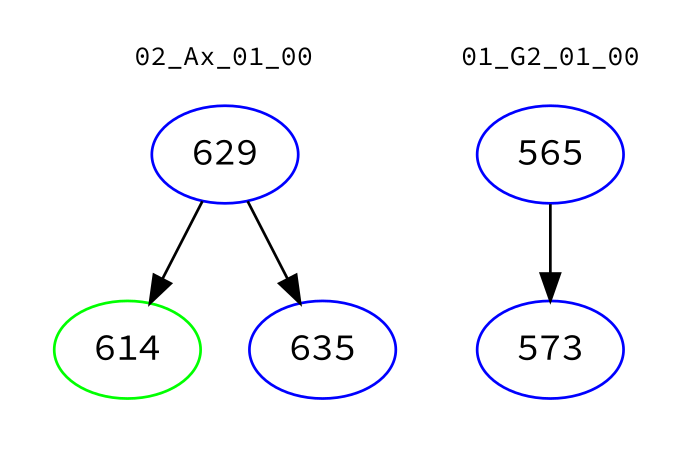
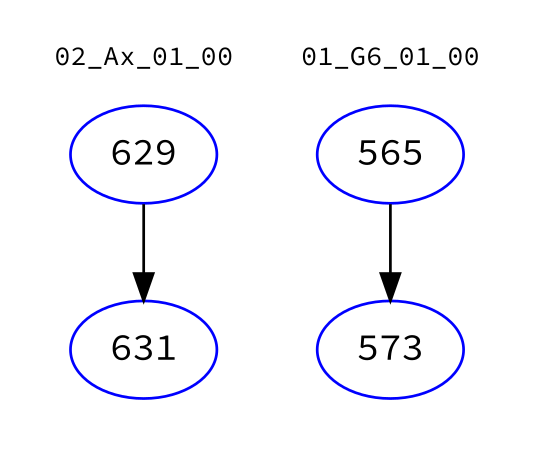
  digraph {
    fontname="Source Code Pro"
    node [color=blue fontname="Source Code Pro"]
    edge [color=black fontname="Source Code Pro"]
    n1 [label=629]
-   n2 [color=green label=614]
-   n3 [label=635]
+   n3 [label=631]
    n4 [label=565]
    n5 [label=573]
    subgraph cluster_1 {
      color=white
      fontsize=10
      label="02_Ax_01_00"
      n1
-     n2
      n3
    }
    subgraph cluster_2 {
      color=white
      fontsize=10
-     label="01_G2_01_00"
+     label="01_G6_01_00"
      n4
      n5
    }
-   n1 -> n2
    n1 -> n3
    n4 -> n5
  }
